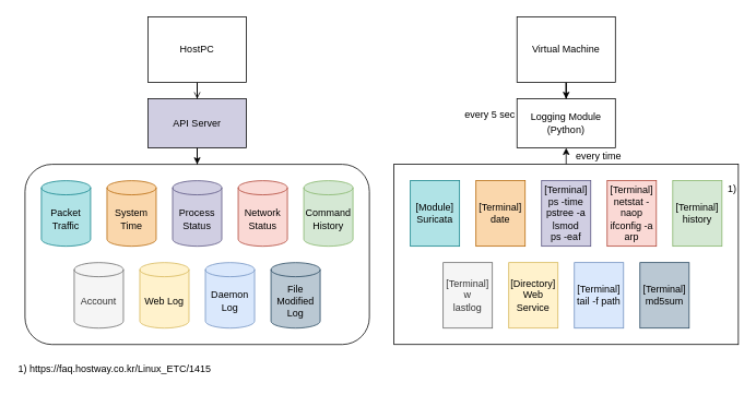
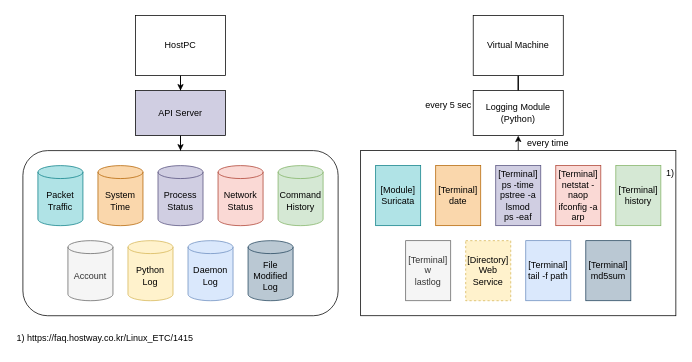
  <mxCell id="0" />
  <mxCell id="1" parent="0" />
  <mxCell id="2" style="edgeStyle=orthogonalEdgeStyle;rounded=0;orthogonalLoop=1;jettySize=auto;html=1;exitX=0.5;exitY=0;exitDx=0;exitDy=0;entryX=0.5;entryY=1;entryDx=0;entryDy=0;" parent="1" source="3" target="11" edge="1"><mxGeometry relative="1" as="geometry" /></mxCell>
  <mxCell id="3" value="" style="rounded=0;whiteSpace=wrap;html=1;" parent="1" vertex="1"><mxGeometry x="480" y="200" width="420" height="220" as="geometry" /></mxCell>
  <mxCell id="4" value="" style="rounded=1;whiteSpace=wrap;html=1;" parent="1" vertex="1"><mxGeometry x="30" y="200" width="420" height="220" as="geometry" /></mxCell>
- <mxCell id="5" style="edgeStyle=orthogonalEdgeStyle;rounded=0;orthogonalLoop=1;jettySize=auto;html=1;exitX=0.5;exitY=1;exitDx=0;exitDy=0;endArrow=open;" parent="1" source="6" target="10" edge="1"><mxGeometry relative="1" as="geometry" /></mxCell>
+ <mxCell id="5" style="edgeStyle=orthogonalEdgeStyle;rounded=0;orthogonalLoop=1;jettySize=auto;html=1;exitX=0.5;exitY=1;exitDx=0;exitDy=0;" parent="1" source="6" target="10" edge="1"><mxGeometry relative="1" as="geometry" /></mxCell>
  <mxCell id="6" value="HostPC" style="rounded=0;whiteSpace=wrap;html=1;" parent="1" vertex="1"><mxGeometry x="180" y="20" width="120" height="80" as="geometry" /></mxCell>
- <mxCell id="7" style="edgeStyle=orthogonalEdgeStyle;rounded=0;orthogonalLoop=1;jettySize=auto;html=1;exitX=0.5;exitY=1;exitDx=0;exitDy=0;" parent="1" source="8" target="11" edge="1"><mxGeometry relative="1" as="geometry" /></mxCell>
+ <mxCell id="7" style="edgeStyle=orthogonalEdgeStyle;rounded=0;orthogonalLoop=1;jettySize=auto;html=1;exitX=0.5;exitY=1;exitDx=0;exitDy=0;endArrow=none;" parent="1" source="8" target="11" edge="1"><mxGeometry relative="1" as="geometry" /></mxCell>
  <mxCell id="8" value="Virtual Machine" style="rounded=0;whiteSpace=wrap;html=1;" parent="1" vertex="1"><mxGeometry x="630" y="20" width="120" height="80" as="geometry" /></mxCell>
  <mxCell id="9" style="edgeStyle=orthogonalEdgeStyle;rounded=0;orthogonalLoop=1;jettySize=auto;html=1;exitX=0.5;exitY=1;exitDx=0;exitDy=0;" parent="1" source="10" target="4" edge="1"><mxGeometry relative="1" as="geometry" /></mxCell>
  <mxCell id="10" value="API Server" style="rounded=0;whiteSpace=wrap;html=1;fillColor=#d0cee2;" parent="1" vertex="1"><mxGeometry x="180" y="120" width="120" height="60" as="geometry" /></mxCell>
  <mxCell id="11" value="Logging Module&lt;br&gt;(Python)" style="rounded=0;whiteSpace=wrap;html=1;" parent="1" vertex="1"><mxGeometry x="630" y="120" width="120" height="60" as="geometry" /></mxCell>
  <mxCell id="12" value="Packet&lt;br&gt;Traffic" style="shape=cylinder3;whiteSpace=wrap;html=1;boundedLbl=1;backgroundOutline=1;size=8.621;fillColor=#b0e3e6;strokeColor=#0e8088;" parent="1" vertex="1"><mxGeometry x="50" y="220" width="60" height="80" as="geometry" /></mxCell>
  <mxCell id="13" value="System Time" style="shape=cylinder3;whiteSpace=wrap;html=1;boundedLbl=1;backgroundOutline=1;size=8.621;fillColor=#fad7ac;strokeColor=#b46504;" parent="1" vertex="1"><mxGeometry x="130" y="220" width="60" height="80" as="geometry" /></mxCell>
  <mxCell id="14" value="Process&lt;br&gt;Status" style="shape=cylinder3;whiteSpace=wrap;html=1;boundedLbl=1;backgroundOutline=1;size=8.621;fillColor=#d0cee2;strokeColor=#56517e;" parent="1" vertex="1"><mxGeometry x="210" y="220" width="60" height="80" as="geometry" /></mxCell>
  <mxCell id="15" value="Network&lt;br&gt;Status" style="shape=cylinder3;whiteSpace=wrap;html=1;boundedLbl=1;backgroundOutline=1;size=8.621;fillColor=#fad9d5;strokeColor=#ae4132;" parent="1" vertex="1"><mxGeometry x="290" y="220" width="60" height="80" as="geometry" /></mxCell>
  <mxCell id="16" value="Command&lt;br&gt;History" style="shape=cylinder3;whiteSpace=wrap;html=1;boundedLbl=1;backgroundOutline=1;size=8.621;fillColor=#d5e8d4;strokeColor=#82b366;" parent="1" vertex="1"><mxGeometry x="370" y="220" width="60" height="80" as="geometry" /></mxCell>
  <mxCell id="17" value="File Modified Log" style="shape=cylinder3;whiteSpace=wrap;html=1;boundedLbl=1;backgroundOutline=1;size=8.621;fillColor=#bac8d3;strokeColor=#23445d;" parent="1" vertex="1"><mxGeometry x="330" y="320" width="60" height="80" as="geometry" /></mxCell>
  <mxCell id="18" value="Daemon Log" style="shape=cylinder3;whiteSpace=wrap;html=1;boundedLbl=1;backgroundOutline=1;size=8.621;fillColor=#dae8fc;strokeColor=#6c8ebf;" parent="1" vertex="1"><mxGeometry x="250" y="320" width="60" height="80" as="geometry" /></mxCell>
- <mxCell id="19" value="Web Log" style="shape=cylinder3;whiteSpace=wrap;html=1;boundedLbl=1;backgroundOutline=1;size=8.621;fillColor=#fff2cc;strokeColor=#d6b656;" parent="1" vertex="1"><mxGeometry x="170" y="320" width="60" height="80" as="geometry" /></mxCell>
+ <mxCell id="19" value="Python Log" style="shape=cylinder3;whiteSpace=wrap;html=1;boundedLbl=1;backgroundOutline=1;size=8.621;fillColor=#fff2cc;strokeColor=#d6b656;" parent="1" vertex="1"><mxGeometry x="170" y="320" width="60" height="80" as="geometry" /></mxCell>
  <mxCell id="20" value="Account" style="shape=cylinder3;whiteSpace=wrap;html=1;boundedLbl=1;backgroundOutline=1;size=8.621;fillColor=#f5f5f5;strokeColor=#666666;fontColor=#333333;" parent="1" vertex="1"><mxGeometry x="90" y="320" width="60" height="80" as="geometry" /></mxCell>
  <mxCell id="21" value="&lt;div&gt;&lt;span&gt;every 5 sec&lt;/span&gt;&lt;/div&gt;" style="text;html=1;strokeColor=none;fillColor=none;align=right;verticalAlign=middle;whiteSpace=wrap;rounded=0;" parent="1" vertex="1"><mxGeometry x="530" y="130" width="100" height="20" as="geometry" /></mxCell>
  <mxCell id="22" value="[Module]&lt;br&gt;Suricata" style="rounded=0;whiteSpace=wrap;html=1;fillColor=#b0e3e6;strokeColor=#0e8088;" parent="1" vertex="1"><mxGeometry x="500" y="220" width="60" height="80" as="geometry" /></mxCell>
  <mxCell id="23" value="[Terminal]&lt;br&gt;date" style="rounded=0;whiteSpace=wrap;html=1;fillColor=#fad7ac;strokeColor=#b46504;" parent="1" vertex="1"><mxGeometry x="580" y="220" width="60" height="80" as="geometry" /></mxCell>
  <mxCell id="24" value="[Terminal]&lt;br&gt;ps -time&lt;br&gt;pstree -a&lt;br&gt;lsmod&lt;br&gt;ps -eaf" style="rounded=0;whiteSpace=wrap;html=1;fillColor=#d0cee2;strokeColor=#56517e;" parent="1" vertex="1"><mxGeometry x="660" y="220" width="60" height="80" as="geometry" /></mxCell>
  <mxCell id="25" value="[Terminal]&lt;br&gt;netstat -naop&lt;br&gt;ifconfig -a&lt;br&gt;arp" style="rounded=0;whiteSpace=wrap;html=1;fillColor=#fad9d5;strokeColor=#ae4132;" parent="1" vertex="1"><mxGeometry x="740" y="220" width="60" height="80" as="geometry" /></mxCell>
  <mxCell id="26" value="[Terminal]&lt;br&gt;history" style="rounded=0;whiteSpace=wrap;html=1;fillColor=#d5e8d4;strokeColor=#82b366;" parent="1" vertex="1"><mxGeometry x="820" y="220" width="60" height="80" as="geometry" /></mxCell>
  <mxCell id="27" value="1) https://faq.hostway.co.kr/Linux_ETC/1415&amp;nbsp;" style="text;html=1;strokeColor=none;fillColor=none;align=left;verticalAlign=middle;whiteSpace=wrap;rounded=0;" parent="1" vertex="1"><mxGeometry x="20" y="440" width="880" height="20" as="geometry" /></mxCell>
  <mxCell id="28" value="[Terminal]&lt;br&gt;w&lt;br&gt;lastlog" style="rounded=0;whiteSpace=wrap;html=1;fillColor=#f5f5f5;strokeColor=#666666;fontColor=#333333;" parent="1" vertex="1"><mxGeometry x="540" y="320" width="60" height="80" as="geometry" /></mxCell>
- <mxCell id="29" value="[Directory]&lt;br&gt;Web&lt;br&gt;Service" style="rounded=0;whiteSpace=wrap;html=1;fillColor=#fff2cc;strokeColor=#d6b656;" parent="1" vertex="1"><mxGeometry x="620" y="320" width="60" height="80" as="geometry" /></mxCell>
+ <mxCell id="29" value="[Directory]&lt;br&gt;Web&lt;br&gt;Service" style="rounded=0;whiteSpace=wrap;html=1;fillColor=#fff2cc;strokeColor=#d6b656;dashed=1;" parent="1" vertex="1"><mxGeometry x="620" y="320" width="60" height="80" as="geometry" /></mxCell>
  <mxCell id="30" value="[Terminal]&lt;br&gt;tail -f path" style="rounded=0;whiteSpace=wrap;html=1;fillColor=#dae8fc;strokeColor=#6c8ebf;" parent="1" vertex="1"><mxGeometry x="700" y="320" width="60" height="80" as="geometry" /></mxCell>
  <mxCell id="31" value="[Terminal]&lt;br&gt;md5sum" style="rounded=0;whiteSpace=wrap;html=1;fillColor=#bac8d3;strokeColor=#23445d;" parent="1" vertex="1"><mxGeometry x="780" y="320" width="60" height="80" as="geometry" /></mxCell>
  <mxCell id="32" value="&lt;div&gt;&lt;span&gt;every time&lt;/span&gt;&lt;/div&gt;" style="text;html=1;strokeColor=none;fillColor=none;align=left;verticalAlign=middle;whiteSpace=wrap;rounded=0;" parent="1" vertex="1"><mxGeometry x="700" y="180" width="100" height="20" as="geometry" /></mxCell>
  <mxCell id="33" value="1)" style="text;html=1;strokeColor=none;fillColor=none;align=right;verticalAlign=middle;whiteSpace=wrap;rounded=0;" vertex="1" parent="1"><mxGeometry x="880" y="220" width="20" height="20" as="geometry" /></mxCell>
